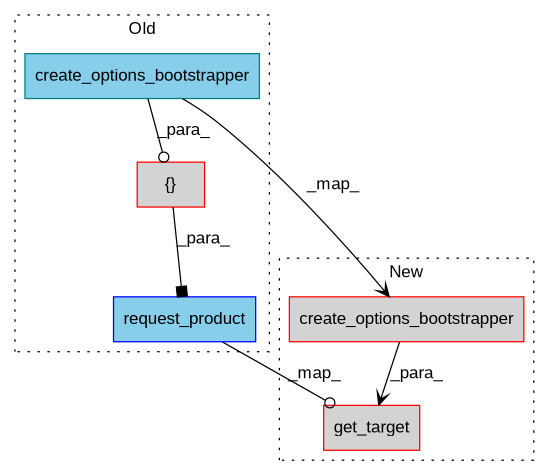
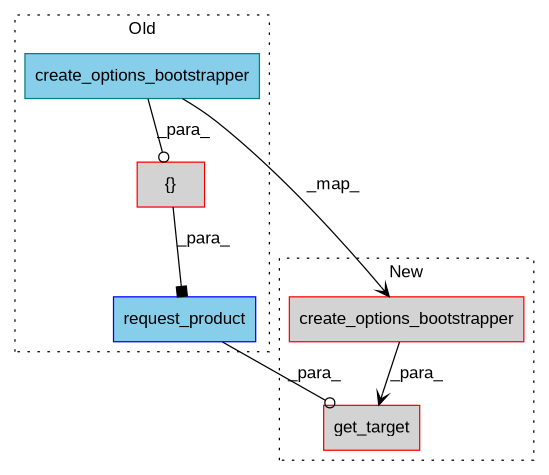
  digraph {
    fontname="Liberation Sans"
    node [a=32 color=red fillcolor=lightgrey fontname="Liberation Sans" l=29 shape=box style=filled]
    edge [arrowhead=odot fontname="Liberation Sans"]
    n1 [color=blue fillcolor=skyblue l="16,1" label=request_product s="1019,1137"]
    n2 [a=4 l="1,1" label="{}" s="1058,1136"]
    n3 [color=teal fillcolor=skyblue label=create_options_bootstrapper s=1107]
    n4 [l="11,1" label=get_target s="977,1065"]
    n5 [label=create_options_bootstrapper s=1036]
    subgraph cluster_1 {
      label=Old
      style=dotted
      n1
      n2
      n3
    }
    subgraph cluster_2 {
      label=New
      style=dotted
      n4
      n5
    }
-   n1 -> n4 [label=_map_]
+   n1 -> n4 [label=_para_]
    n2 -> n1 [arrowhead=box label=_para_]
    n3 -> n2 [label=_para_]
    n3 -> n5 [arrowhead=vee label=_map_]
    n5 -> n4 [arrowhead=vee label=_para_]
  }
